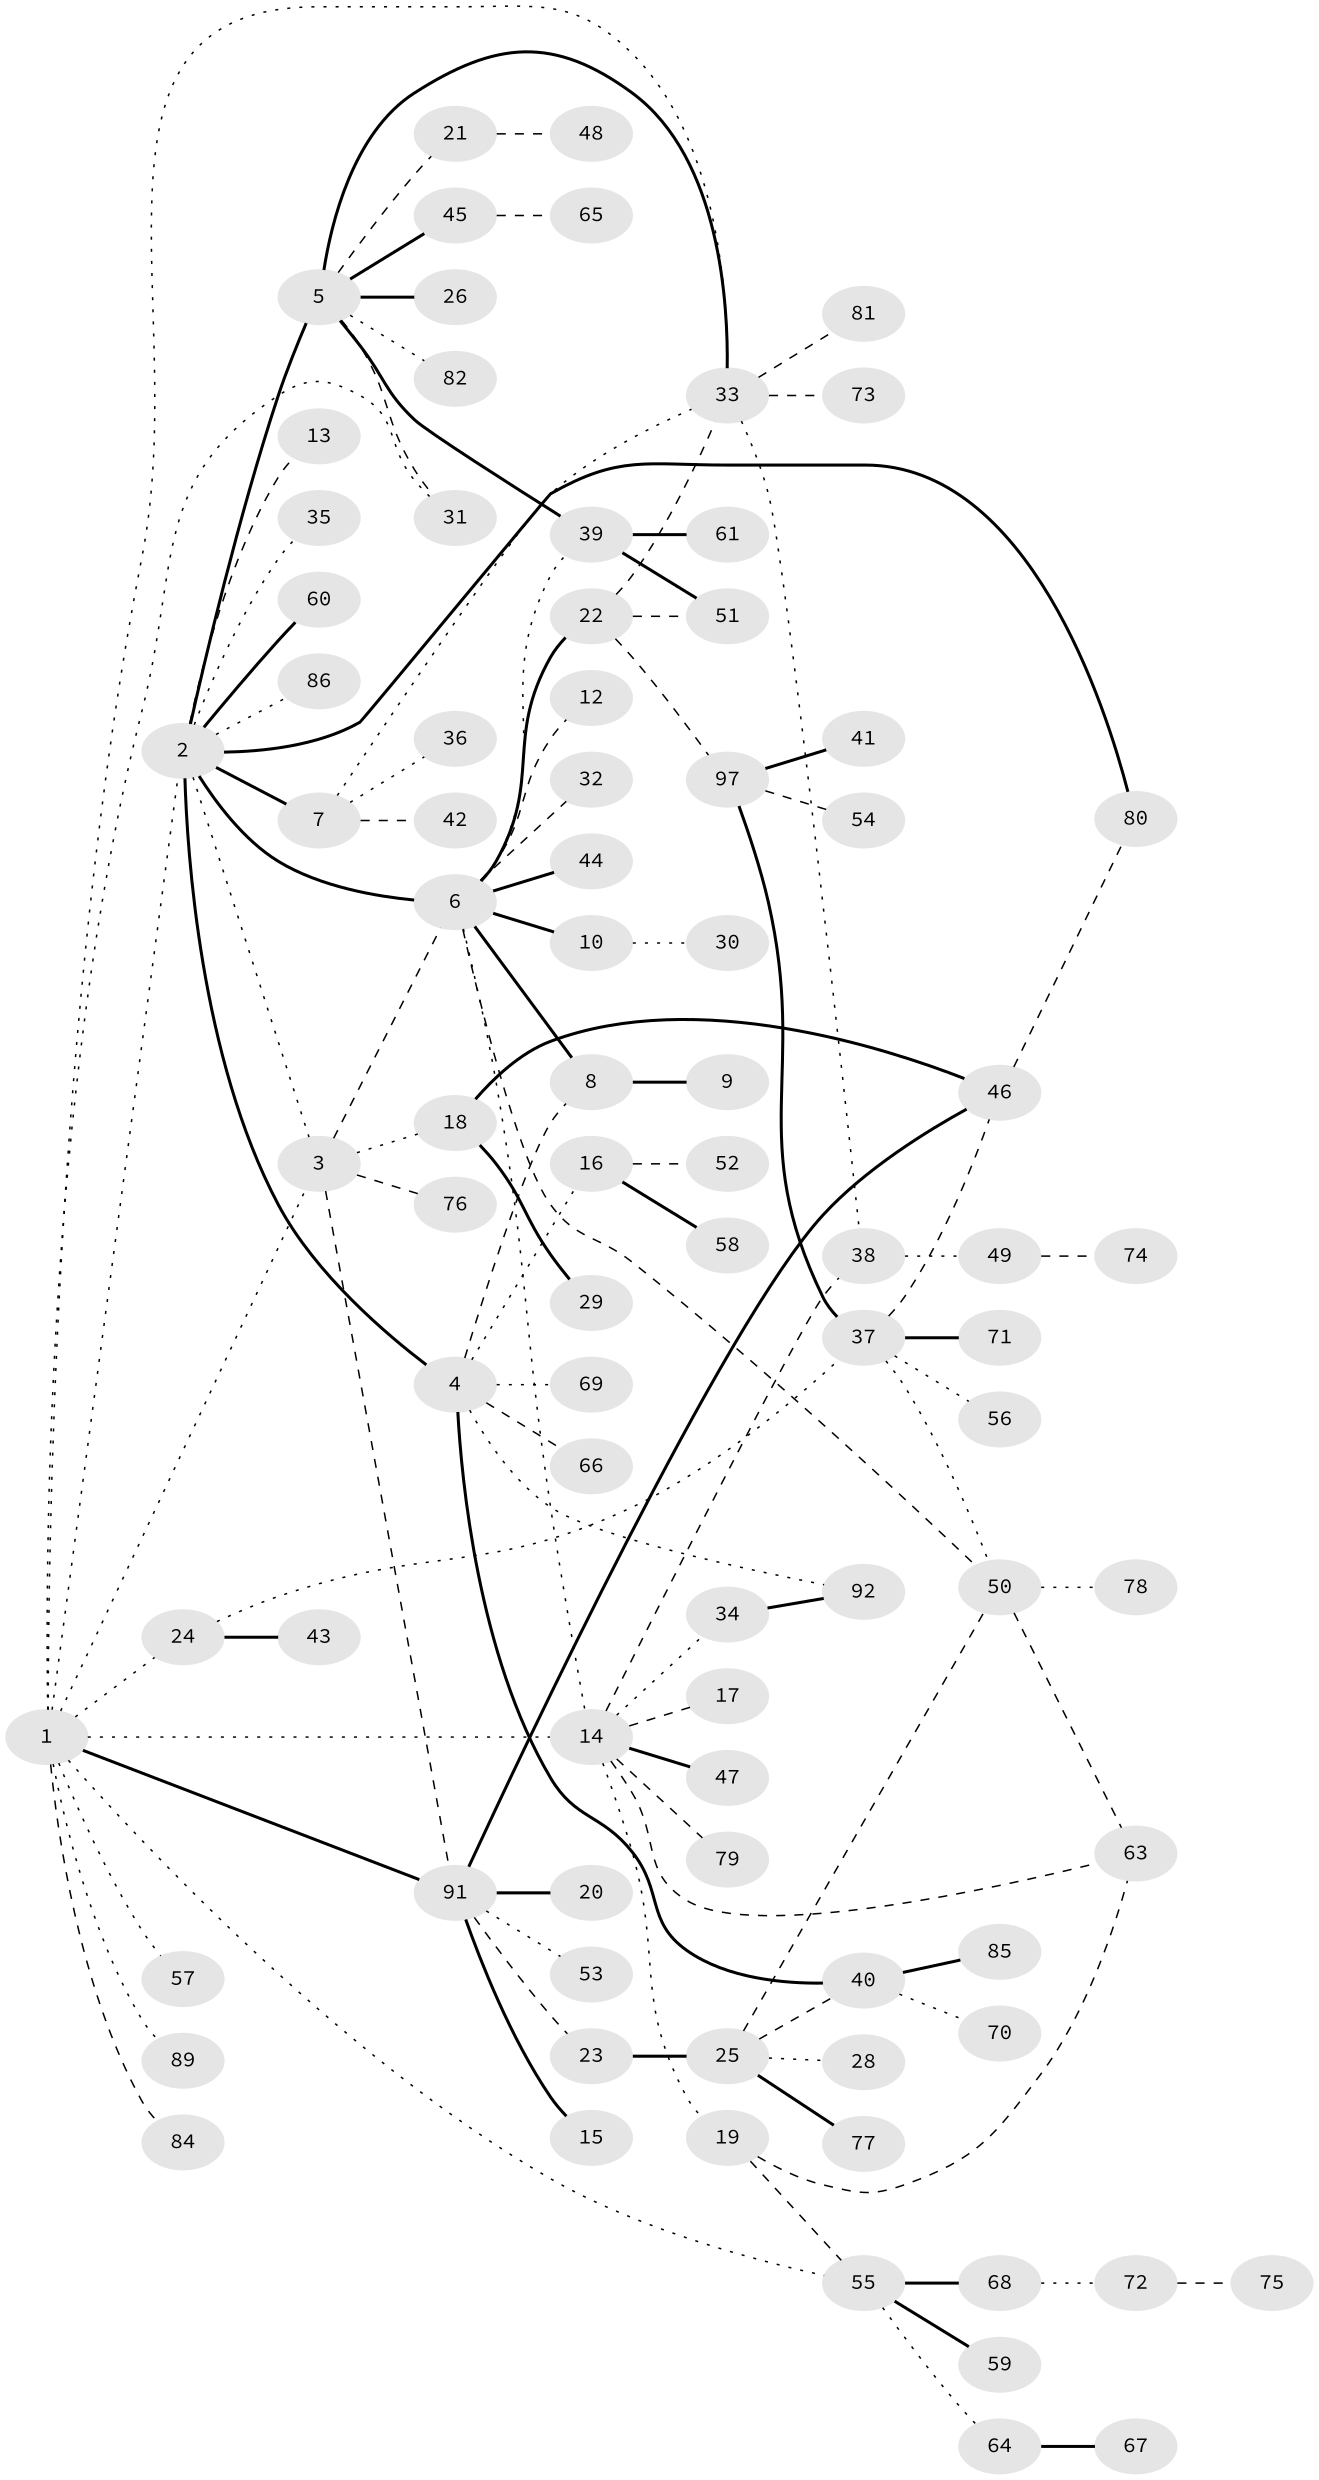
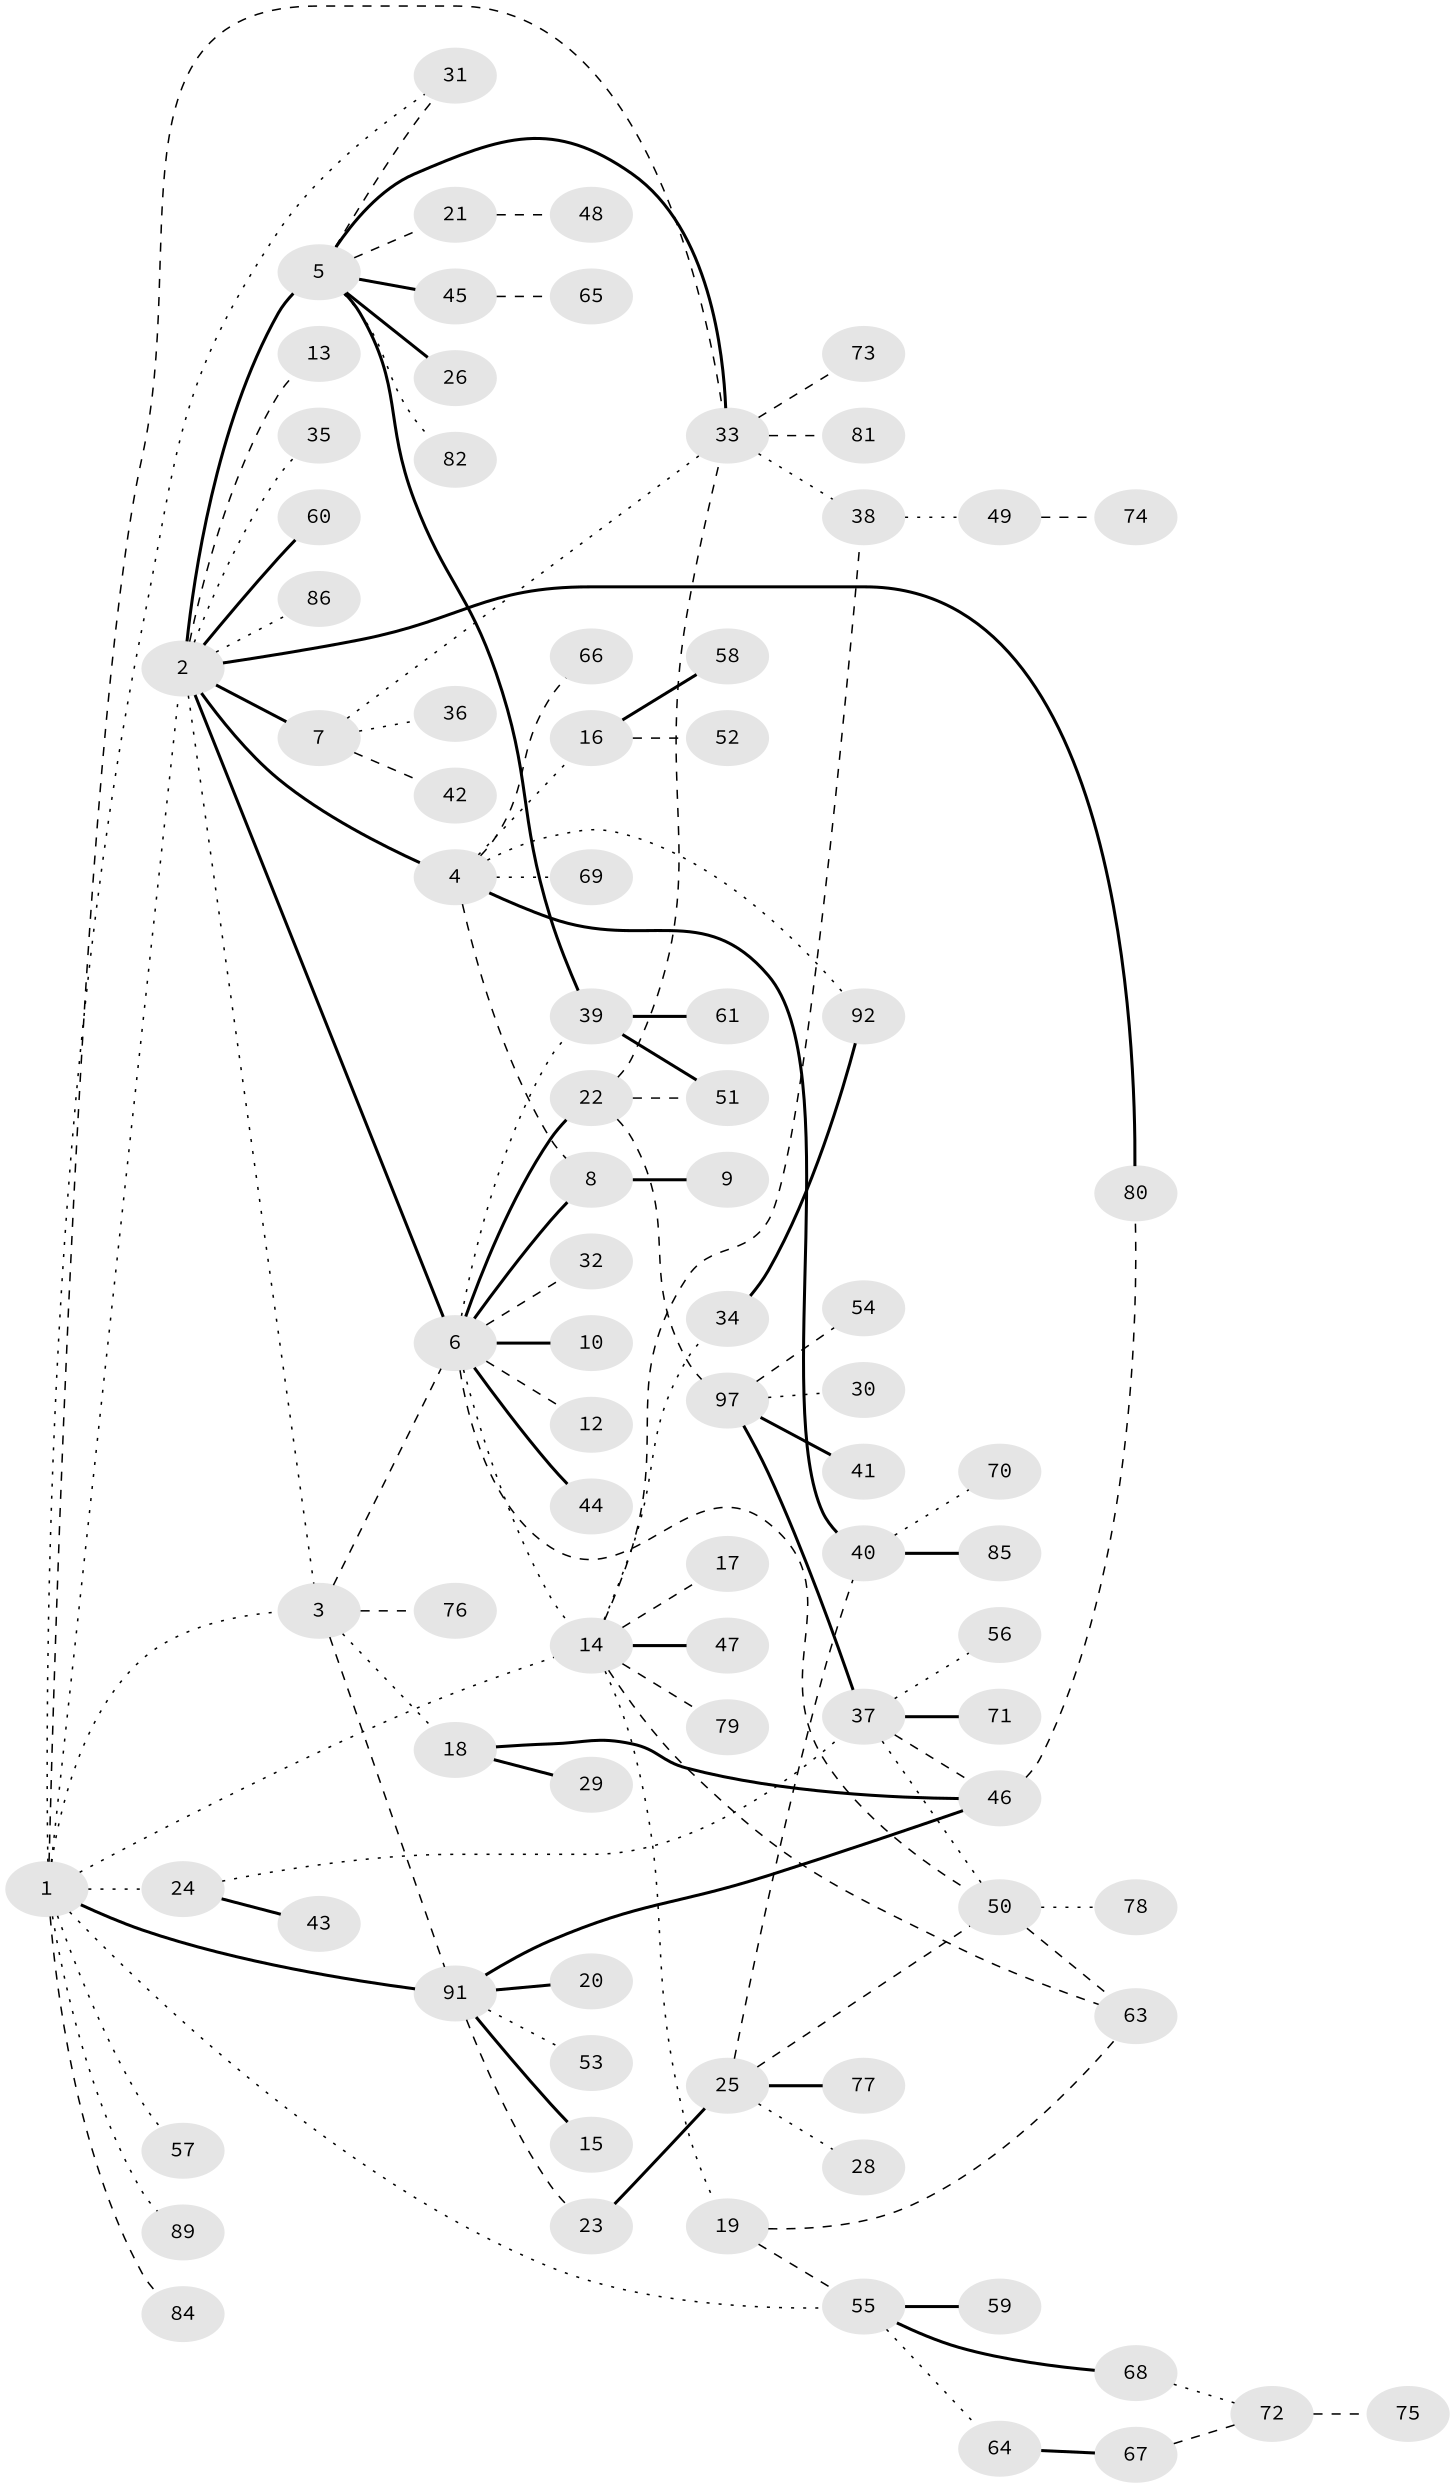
  graph {
    fontname="Source Code Pro"
    rankdir=LR
    node [color=gray90 fontname="Source Code Pro" style=filled]
    edge [fontname="Source Code Pro" style=dashed]
    1
    2
    3
    n4 [label=91]
    14
    24
    31
    33
    55
    57
    n11 [label=89]
    84
    4
    5
    6
    7
    13
    35
    60
    80
    86
    18
    76
    15
    20
    23
    46
    53
    17
    19
    34
    38
    47
    63
    79
    37
    43
    73
    81
    39
    51
    61
    59
    64
    68
    8
    16
    40
    n49 [label=92]
    66
    69
    21
    26
    45
    82
    10
    12
    22
    32
    44
    50
    36
    42
    29
    9
    52
    58
    70
    85
    48
    65
    n72 [label=97]
    78
    25
    49
    30
    41
    54
    28
    77
    56
    71
    74
    67
    72
    75
    1 -- 2 [style=dotted]
    1 -- 3 [style=dotted]
    1 -- n4 [style=bold]
    1 -- 14 [style=dotted]
    1 -- 24 [style=dotted]
    1 -- 31 [style=dotted]
-   1 -- 33 [style=dotted]
+   1 -- 33
    1 -- 55 [style=dotted]
    1 -- 57 [style=dotted]
    1 -- n11 [style=dotted]
    1 -- 84
    2 -- 3 [style=dotted]
    2 -- 4 [style=bold]
    2 -- 5 [style=bold]
    2 -- 6 [style=bold]
    2 -- 7 [style=bold]
    2 -- 13
    2 -- 35 [style=dotted]
    2 -- 60 [style=bold]
    2 -- 80 [style=bold]
    2 -- 86 [style=dotted]
    3 -- n4
    3 -- 6
    3 -- 18 [style=dotted]
    3 -- 76
    n4 -- 15 [style=bold]
    n4 -- 20 [style=bold]
    n4 -- 23
    n4 -- 46 [style=bold]
    n4 -- 53 [style=dotted]
    14 -- 17
    14 -- 19 [style=dotted]
    14 -- 34 [style=dotted]
    14 -- 38
    14 -- 47 [style=bold]
    14 -- 63
    14 -- 79
    24 -- 37 [style=dotted]
    24 -- 43 [style=bold]
    33 -- 38 [style=dotted]
    33 -- 73
    33 -- 81
    55 -- 59 [style=bold]
    55 -- 64 [style=dotted]
    55 -- 68 [style=bold]
    4 -- 8
    4 -- 16 [style=dotted]
    4 -- 40 [style=bold]
    4 -- n49 [style=dotted]
    4 -- 66
    4 -- 69 [style=dotted]
    5 -- 31
    5 -- 33 [style=bold]
    5 -- 39 [style=bold]
    5 -- 21
    5 -- 26 [style=bold]
    5 -- 45 [style=bold]
    5 -- 82 [style=dotted]
    6 -- 14 [style=dotted]
    6 -- 39 [style=dotted]
    6 -- 8 [style=bold]
    6 -- 10 [style=bold]
    6 -- 12
    6 -- 22 [style=bold]
    6 -- 32
    6 -- 44 [style=bold]
    6 -- 50
    7 -- 33 [style=dotted]
    7 -- 36 [style=dotted]
    7 -- 42
    18 -- 46 [style=bold]
    18 -- 29 [style=bold]
    23 -- 25 [style=bold]
    46 -- 80
    19 -- 55
    19 -- 63
    34 -- n49 [style=bold]
    38 -- 49 [style=dotted]
    37 -- 46
    37 -- 50 [style=dotted]
    37 -- 56 [style=dotted]
    37 -- 71 [style=bold]
    39 -- 51 [style=bold]
    39 -- 61 [style=bold]
    64 -- 67 [style=bold]
    68 -- 72 [style=dotted]
    8 -- 9 [style=bold]
    16 -- 52
    16 -- 58 [style=bold]
    40 -- 70 [style=dotted]
    40 -- 85 [style=bold]
    21 -- 48
    45 -- 65
    22 -- 33
    22 -- 51
    22 -- n72
    50 -- 63
    50 -- 78 [style=dotted]
    n72 -- 37 [style=bold]
-   10 -- 30 [style=dotted]
+   n72 -- 30 [style=dotted]
    n72 -- 41 [style=bold]
    n72 -- 54
    25 -- 40
    25 -- 50
    25 -- 28 [style=dotted]
    25 -- 77 [style=bold]
    49 -- 74
+   67 -- 72
    72 -- 75
  }
